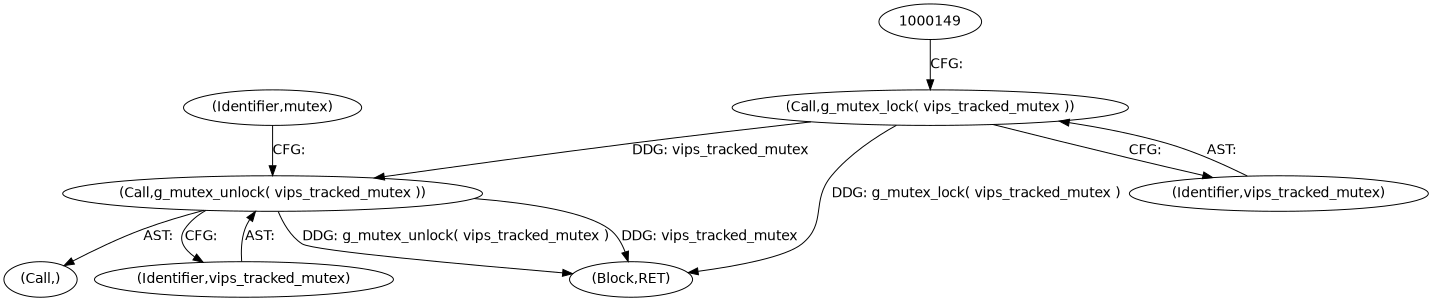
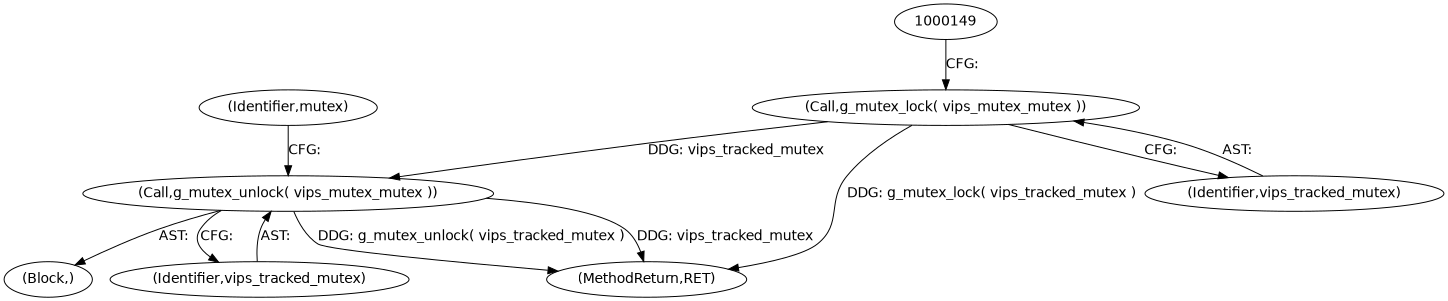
  digraph {
    fontname="DejaVu Sans"
    node [fontname="DejaVu Sans"]
    edge [fontname="DejaVu Sans"]
-   n1 [label="(Call,g_mutex_unlock( vips_tracked_mutex ))"]
-   n2 [label="(Call,)"]
+   n1 [label="(Call,g_mutex_unlock( vips_mutex_mutex ))"]
+   n2 [label="(Block,)"]
    n3 [label="(Identifier,vips_tracked_mutex)"]
-   n4 [label="(Block,RET)"]
-   n5 [label="(Call,g_mutex_lock( vips_tracked_mutex ))"]
+   n4 [label="(MethodReturn,RET)"]
+   n5 [label="(Call,g_mutex_lock( vips_mutex_mutex ))"]
    n6 [label="(Identifier,vips_tracked_mutex)"]
    n7 [label="(Identifier,mutex)"]
    n8 [label=1000149]
    n1 -> n2 [label="AST: "]
    n1 -> n3 [label="CFG: "]
    n1 -> n4 [label="DDG: g_mutex_unlock( vips_tracked_mutex )"]
    n1 -> n4 [label="DDG: vips_tracked_mutex"]
    n3 -> n1 [label="AST: "]
    n5 -> n1 [label="DDG: vips_tracked_mutex"]
    n5 -> n4 [label="DDG: g_mutex_lock( vips_tracked_mutex )"]
    n5 -> n6 [label="CFG: "]
    n6 -> n5 [label="AST: "]
    n7 -> n1 [label="CFG: "]
    n8 -> n5 [label="CFG: "]
  }
